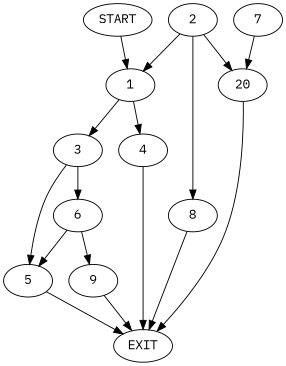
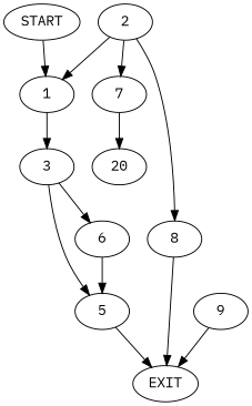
  digraph {
    fontname="IBM Plex Mono"
    node [fontname="IBM Plex Mono"]
    edge [fontname="IBM Plex Mono"]
    n1 [label=START]
    1
    3
-   4
    n5 [label=EXIT]
    2
    7
    8
    5
    6
    n11 [label=20]
    9
    n1 -> 1
    1 -> 3
-   1 -> 4
    3 -> 5
    3 -> 6
-   4 -> n5
    2 -> 1
-   2 -> n11
+   2 -> 7
    2 -> 8
    7 -> n11
    8 -> n5
    5 -> n5
    6 -> 5
-   6 -> 9
-   n11 -> n5
    9 -> n5
  }
